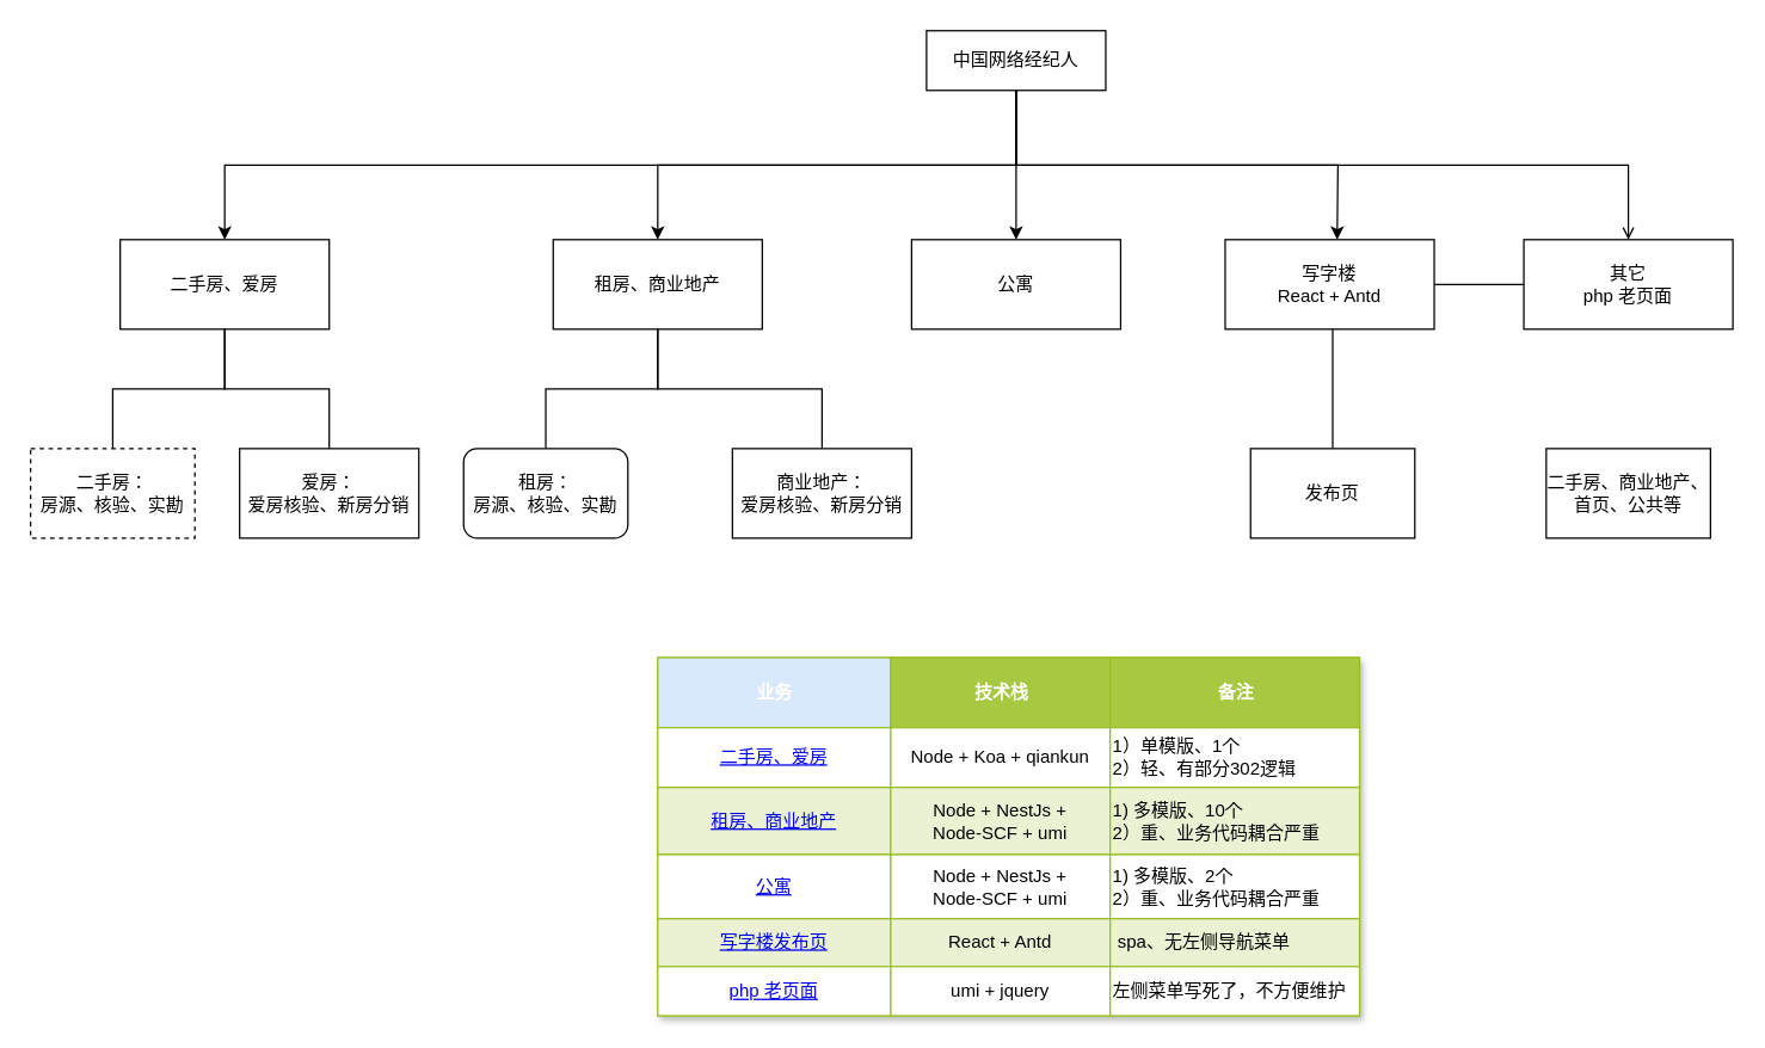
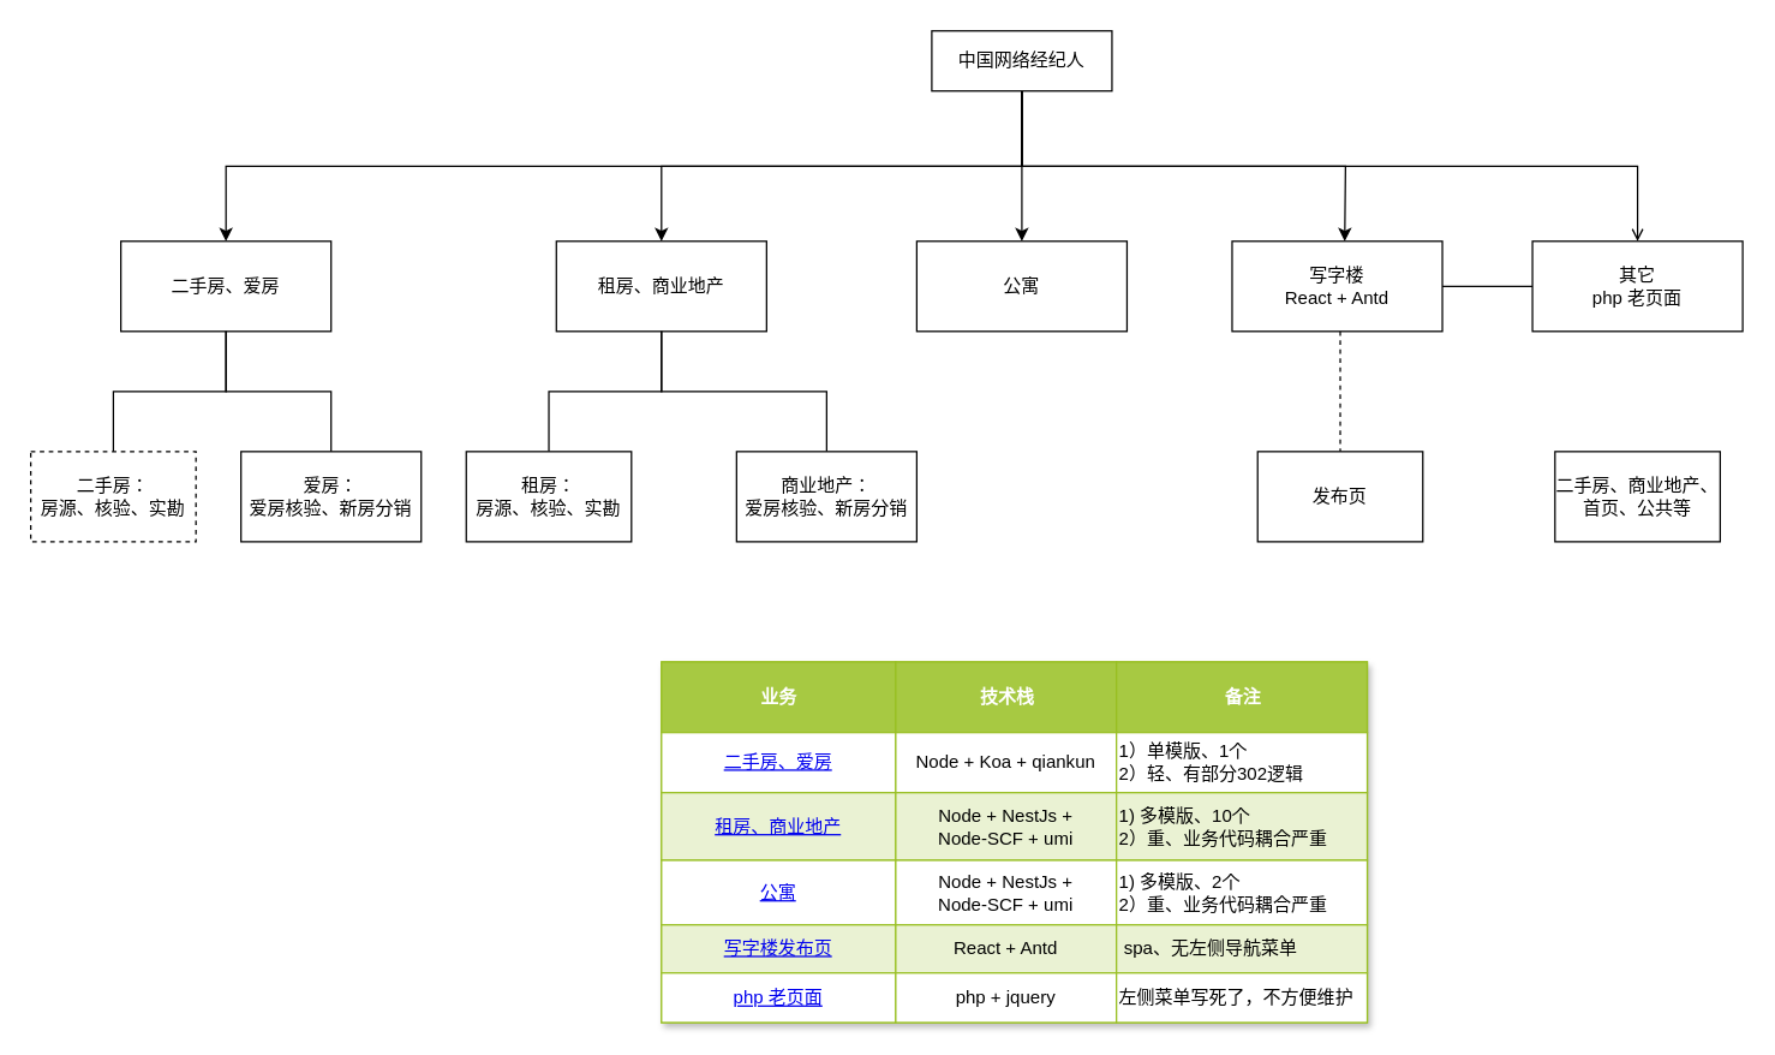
  <mxCell id="0" />
  <mxCell id="1" parent="0" />
  <mxCell id="2" style="edgeStyle=orthogonalEdgeStyle;rounded=0;orthogonalLoop=1;jettySize=auto;html=1;exitX=0.5;exitY=1;exitDx=0;exitDy=0;entryX=0.5;entryY=0;entryDx=0;entryDy=0;entryPerimeter=0;" edge="1" parent="1" source="7" target="13"><mxGeometry relative="1" as="geometry"><mxPoint x="120.043" y="160" as="targetPoint" /></mxGeometry></mxCell>
  <mxCell id="3" style="edgeStyle=orthogonalEdgeStyle;rounded=0;orthogonalLoop=1;jettySize=auto;html=1;exitX=0.5;exitY=1;exitDx=0;exitDy=0;entryX=0.5;entryY=0;entryDx=0;entryDy=0;" edge="1" parent="1" source="7" target="8"><mxGeometry relative="1" as="geometry"><mxPoint x="365" y="160" as="targetPoint" /></mxGeometry></mxCell>
  <mxCell id="4" style="edgeStyle=orthogonalEdgeStyle;rounded=0;orthogonalLoop=1;jettySize=auto;html=1;entryX=0.5;entryY=0;entryDx=0;entryDy=0;exitX=0.5;exitY=1;exitDx=0;exitDy=0;" edge="1" parent="1" source="7" target="18"><mxGeometry relative="1" as="geometry"><mxPoint x="685" y="160" as="targetPoint" /></mxGeometry></mxCell>
  <mxCell id="5" style="edgeStyle=orthogonalEdgeStyle;rounded=0;orthogonalLoop=1;jettySize=auto;html=1;exitX=0.5;exitY=1;exitDx=0;exitDy=0;" edge="1" parent="1" source="7"><mxGeometry relative="1" as="geometry"><mxPoint x="895" y="160" as="targetPoint" /></mxGeometry></mxCell>
  <mxCell id="6" style="edgeStyle=orthogonalEdgeStyle;rounded=0;orthogonalLoop=1;jettySize=auto;html=1;endArrow=open;" edge="1" parent="1" source="7" target="22"><mxGeometry relative="1" as="geometry"><Array as="points"><mxPoint x="680" y="110" /><mxPoint x="1090" y="110" /></Array></mxGeometry></mxCell>
  <mxCell id="7" value="中国网络经纪人" style="rounded=0;whiteSpace=wrap;html=1;" vertex="1" parent="1"><mxGeometry x="620" y="20" width="120" height="40" as="geometry" /></mxCell>
  <mxCell id="8" value="租房、商业地产" style="whiteSpace=wrap;html=1;align=center;treeFolding=1;treeMoving=1;newEdgeStyle={&quot;edgeStyle&quot;:&quot;elbowEdgeStyle&quot;,&quot;startArrow&quot;:&quot;none&quot;,&quot;endArrow&quot;:&quot;none&quot;};" vertex="1" parent="1"><mxGeometry x="370" y="160" width="140" height="60" as="geometry" /></mxCell>
  <mxCell id="9" value="" style="edgeStyle=elbowEdgeStyle;elbow=vertical;sourcePerimeterSpacing=0;targetPerimeterSpacing=0;startArrow=none;endArrow=none;rounded=0;curved=0;" edge="1" parent="1" source="8" target="11"><mxGeometry relative="1" as="geometry" /></mxCell>
  <mxCell id="10" value="" style="edgeStyle=elbowEdgeStyle;elbow=vertical;sourcePerimeterSpacing=0;targetPerimeterSpacing=0;startArrow=none;endArrow=none;rounded=0;curved=0;" edge="1" parent="1" source="8" target="12"><mxGeometry relative="1" as="geometry" /></mxCell>
- <mxCell id="11" value="租房：&lt;br&gt;房源、核验、实勘" style="whiteSpace=wrap;html=1;align=center;verticalAlign=middle;treeFolding=1;treeMoving=1;newEdgeStyle={&quot;edgeStyle&quot;:&quot;elbowEdgeStyle&quot;,&quot;startArrow&quot;:&quot;none&quot;,&quot;endArrow&quot;:&quot;none&quot;};rounded=1;" vertex="1" parent="1"><mxGeometry x="310" y="300" width="110" height="60" as="geometry" /></mxCell>
+ <mxCell id="11" value="租房：&lt;br&gt;房源、核验、实勘" style="whiteSpace=wrap;html=1;align=center;verticalAlign=middle;treeFolding=1;treeMoving=1;newEdgeStyle={&quot;edgeStyle&quot;:&quot;elbowEdgeStyle&quot;,&quot;startArrow&quot;:&quot;none&quot;,&quot;endArrow&quot;:&quot;none&quot;};" vertex="1" parent="1"><mxGeometry x="310" y="300" width="110" height="60" as="geometry" /></mxCell>
  <mxCell id="12" value="商业地产：&lt;br&gt;爱房核验、新房分销" style="whiteSpace=wrap;html=1;align=center;verticalAlign=middle;treeFolding=1;treeMoving=1;newEdgeStyle={&quot;edgeStyle&quot;:&quot;elbowEdgeStyle&quot;,&quot;startArrow&quot;:&quot;none&quot;,&quot;endArrow&quot;:&quot;none&quot;};" vertex="1" parent="1"><mxGeometry x="490" y="300" width="120" height="60" as="geometry" /></mxCell>
  <mxCell id="13" value="二手房、爱房" style="whiteSpace=wrap;html=1;align=center;treeFolding=1;treeMoving=1;newEdgeStyle={&quot;edgeStyle&quot;:&quot;elbowEdgeStyle&quot;,&quot;startArrow&quot;:&quot;none&quot;,&quot;endArrow&quot;:&quot;none&quot;};" vertex="1" parent="1"><mxGeometry x="80" y="160" width="140" height="60" as="geometry" /></mxCell>
  <mxCell id="14" value="二手房：&lt;br&gt;房源、核验、实勘" style="whiteSpace=wrap;html=1;align=center;verticalAlign=middle;treeFolding=1;treeMoving=1;newEdgeStyle={&quot;edgeStyle&quot;:&quot;elbowEdgeStyle&quot;,&quot;startArrow&quot;:&quot;none&quot;,&quot;endArrow&quot;:&quot;none&quot;};dashed=1;" vertex="1" parent="1"><mxGeometry x="20" y="300" width="110" height="60" as="geometry" /></mxCell>
  <mxCell id="15" value="爱房：&lt;br&gt;爱房核验、新房分销" style="whiteSpace=wrap;html=1;align=center;verticalAlign=middle;treeFolding=1;treeMoving=1;newEdgeStyle={&quot;edgeStyle&quot;:&quot;elbowEdgeStyle&quot;,&quot;startArrow&quot;:&quot;none&quot;,&quot;endArrow&quot;:&quot;none&quot;};" vertex="1" parent="1"><mxGeometry x="160" y="300" width="120" height="60" as="geometry" /></mxCell>
  <mxCell id="16" value="" style="edgeStyle=elbowEdgeStyle;elbow=vertical;sourcePerimeterSpacing=0;targetPerimeterSpacing=0;startArrow=none;endArrow=none;rounded=0;curved=0;" edge="1" parent="1" source="13" target="14"><mxGeometry relative="1" as="geometry" /></mxCell>
  <mxCell id="17" value="" style="edgeStyle=elbowEdgeStyle;elbow=vertical;sourcePerimeterSpacing=0;targetPerimeterSpacing=0;startArrow=none;endArrow=none;rounded=0;curved=0;" edge="1" parent="1" source="13" target="15"><mxGeometry relative="1" as="geometry" /></mxCell>
  <mxCell id="18" value="公寓&lt;br&gt;" style="whiteSpace=wrap;html=1;align=center;treeFolding=1;treeMoving=1;newEdgeStyle={&quot;edgeStyle&quot;:&quot;elbowEdgeStyle&quot;,&quot;startArrow&quot;:&quot;none&quot;,&quot;endArrow&quot;:&quot;none&quot;};" vertex="1" parent="1"><mxGeometry x="610" y="160" width="140" height="60" as="geometry" /></mxCell>
- <mxCell id="19" style="edgeStyle=elbowEdgeStyle;rounded=0;orthogonalLoop=1;jettySize=auto;html=1;startArrow=none;endArrow=none;" edge="1" parent="1" source="20" target="23"><mxGeometry relative="1" as="geometry" /></mxCell>
+ <mxCell id="19" style="edgeStyle=elbowEdgeStyle;rounded=0;orthogonalLoop=1;jettySize=auto;html=1;startArrow=none;endArrow=none;dashed=1;" edge="1" parent="1" source="20" target="23"><mxGeometry relative="1" as="geometry" /></mxCell>
  <mxCell id="20" value="写字楼&lt;br&gt;React + Antd" style="whiteSpace=wrap;html=1;align=center;treeFolding=1;treeMoving=1;newEdgeStyle={&quot;edgeStyle&quot;:&quot;elbowEdgeStyle&quot;,&quot;startArrow&quot;:&quot;none&quot;,&quot;endArrow&quot;:&quot;none&quot;};" vertex="1" parent="1"><mxGeometry x="820" y="160" width="140" height="60" as="geometry" /></mxCell>
  <mxCell id="21" style="edgeStyle=elbowEdgeStyle;rounded=0;orthogonalLoop=1;jettySize=auto;html=1;startArrow=none;endArrow=none;" edge="1" parent="1" source="22" target="20"><mxGeometry relative="1" as="geometry" /></mxCell>
  <mxCell id="22" value="其它&lt;br&gt;php 老页面" style="whiteSpace=wrap;html=1;align=center;treeFolding=1;treeMoving=1;newEdgeStyle={&quot;edgeStyle&quot;:&quot;elbowEdgeStyle&quot;,&quot;startArrow&quot;:&quot;none&quot;,&quot;endArrow&quot;:&quot;none&quot;};" vertex="1" parent="1"><mxGeometry x="1020" y="160" width="140" height="60" as="geometry" /></mxCell>
  <mxCell id="23" value="发布页" style="whiteSpace=wrap;html=1;align=center;verticalAlign=middle;treeFolding=1;treeMoving=1;newEdgeStyle={&quot;edgeStyle&quot;:&quot;elbowEdgeStyle&quot;,&quot;startArrow&quot;:&quot;none&quot;,&quot;endArrow&quot;:&quot;none&quot;};" vertex="1" parent="1"><mxGeometry x="837" y="300" width="110" height="60" as="geometry" /></mxCell>
  <mxCell id="24" value="Assets" style="childLayout=tableLayout;recursiveResize=0;strokeColor=#98BF21;fillColor=#A7C942;shadow=1;align=left;" vertex="1" parent="1"><mxGeometry x="440" y="440" width="470" height="240" as="geometry" /></mxCell>
  <mxCell id="25" style="shape=tableRow;horizontal=0;startSize=0;swimlaneHead=0;swimlaneBody=0;top=0;left=0;bottom=0;right=0;dropTarget=0;collapsible=0;recursiveResize=0;expand=0;fontStyle=0;strokeColor=inherit;fillColor=#ffffff;" vertex="1" parent="24"><mxGeometry width="470" height="47" as="geometry" /></mxCell>
- <mxCell id="26" value="业务" style="connectable=0;recursiveResize=0;strokeColor=inherit;fillColor=#dae8fc;align=center;fontStyle=1;fontColor=#FFFFFF;html=1;" vertex="1" parent="25"><mxGeometry width="156" height="47" as="geometry"><mxRectangle width="156" height="47" as="alternateBounds" /></mxGeometry></mxCell>
+ <mxCell id="26" value="业务" style="connectable=0;recursiveResize=0;strokeColor=inherit;fillColor=#A7C942;align=center;fontStyle=1;fontColor=#FFFFFF;html=1;" vertex="1" parent="25"><mxGeometry width="156" height="47" as="geometry"><mxRectangle width="156" height="47" as="alternateBounds" /></mxGeometry></mxCell>
  <mxCell id="27" value="技术栈" style="connectable=0;recursiveResize=0;strokeColor=inherit;fillColor=#A7C942;align=center;fontStyle=1;fontColor=#FFFFFF;html=1;" vertex="1" parent="25"><mxGeometry x="156" width="147" height="47" as="geometry"><mxRectangle width="147" height="47" as="alternateBounds" /></mxGeometry></mxCell>
  <mxCell id="28" value="备注" style="connectable=0;recursiveResize=0;strokeColor=inherit;fillColor=#A7C942;align=center;fontStyle=1;fontColor=#FFFFFF;html=1;" vertex="1" parent="25"><mxGeometry x="303" width="167" height="47" as="geometry"><mxRectangle width="167" height="47" as="alternateBounds" /></mxGeometry></mxCell>
  <mxCell id="29" value="" style="shape=tableRow;horizontal=0;startSize=0;swimlaneHead=0;swimlaneBody=0;top=0;left=0;bottom=0;right=0;dropTarget=0;collapsible=0;recursiveResize=0;expand=0;fontStyle=0;strokeColor=inherit;fillColor=#ffffff;" vertex="1" parent="24"><mxGeometry y="47" width="470" height="40" as="geometry" /></mxCell>
  <mxCell id="30" value="&lt;p data-pm-slice=&quot;1 1 [&amp;quot;table&amp;quot;,{&amp;quot;mid&amp;quot;:&amp;quot;sYexcHJhH_Qoe0wlfUT4P&amp;quot;,&amp;quot;style&amp;quot;:0,&amp;quot;dataid&amp;quot;:1,&amp;quot;isWideTable&amp;quot;:true},&amp;quot;tableRow&amp;quot;,{&amp;quot;mid&amp;quot;:null},&amp;quot;tableCell&amp;quot;,{&amp;quot;style&amp;quot;:&amp;quot;&amp;quot;,&amp;quot;colspan&amp;quot;:1,&amp;quot;rowspan&amp;quot;:1,&amp;quot;align&amp;quot;:0,&amp;quot;width&amp;quot;:0,&amp;quot;colwidth&amp;quot;:[144],&amp;quot;verticalAlign&amp;quot;:null,&amp;quot;backgroundColor&amp;quot;:&amp;quot;&amp;quot;,&amp;quot;mid&amp;quot;:null}]&quot; style=&quot;text-align: left&quot;&gt;&lt;a target=&quot;_blank&quot; id=&quot;0&quot; href=&quot;https://igit.58corp.com/_fe/ershoufang/micro-front-end/broker-main&quot; class=&quot;custom-link&quot;&gt;二手房、爱房&lt;/a&gt;&lt;/p&gt;" style="connectable=0;recursiveResize=0;strokeColor=inherit;fillColor=inherit;align=center;whiteSpace=wrap;html=1;" vertex="1" parent="29"><mxGeometry width="156" height="40" as="geometry"><mxRectangle width="156" height="40" as="alternateBounds" /></mxGeometry></mxCell>
  <mxCell id="31" value="Node + Koa + qiankun" style="connectable=0;recursiveResize=0;strokeColor=inherit;fillColor=inherit;align=center;whiteSpace=wrap;html=1;" vertex="1" parent="29"><mxGeometry x="156" width="147" height="40" as="geometry"><mxRectangle width="147" height="40" as="alternateBounds" /></mxGeometry></mxCell>
  <mxCell id="32" value="&lt;div style=&quot;font-size: 12px;&quot;&gt;1）单模版、1个&lt;/div&gt;&lt;div style=&quot;font-size: 12px;&quot;&gt;2）轻、有部分302逻辑&lt;/div&gt;" style="connectable=0;recursiveResize=0;strokeColor=inherit;fillColor=inherit;align=left;whiteSpace=wrap;html=1;fontSize=12;" vertex="1" parent="29"><mxGeometry x="303" width="167" height="40" as="geometry"><mxRectangle width="167" height="40" as="alternateBounds" /></mxGeometry></mxCell>
  <mxCell id="33" value="" style="shape=tableRow;horizontal=0;startSize=0;swimlaneHead=0;swimlaneBody=0;top=0;left=0;bottom=0;right=0;dropTarget=0;collapsible=0;recursiveResize=0;expand=0;fontStyle=1;strokeColor=inherit;fillColor=#EAF2D3;" vertex="1" parent="24"><mxGeometry y="87" width="470" height="45" as="geometry" /></mxCell>
  <mxCell id="34" value="&lt;p data-pm-slice=&quot;1 1 [&amp;quot;table&amp;quot;,{&amp;quot;mid&amp;quot;:&amp;quot;sYexcHJhH_Qoe0wlfUT4P&amp;quot;,&amp;quot;style&amp;quot;:0,&amp;quot;dataid&amp;quot;:1,&amp;quot;isWideTable&amp;quot;:true},&amp;quot;tableRow&amp;quot;,{&amp;quot;mid&amp;quot;:null},&amp;quot;tableCell&amp;quot;,{&amp;quot;style&amp;quot;:&amp;quot;&amp;quot;,&amp;quot;colspan&amp;quot;:1,&amp;quot;rowspan&amp;quot;:1,&amp;quot;align&amp;quot;:0,&amp;quot;width&amp;quot;:180.667,&amp;quot;colwidth&amp;quot;:[144],&amp;quot;verticalAlign&amp;quot;:null,&amp;quot;backgroundColor&amp;quot;:&amp;quot;&amp;quot;,&amp;quot;mid&amp;quot;:null}]&quot; class=&quot;paragraph text-align-type-left&quot; style=&quot;text-align: left&quot;&gt;&lt;a target=&quot;_blank&quot; id=&quot;0&quot; href=&quot;https://igit.58corp.com/fangfe/vip-broker&quot; class=&quot;custom-link&quot;&gt;租房、商业地产&lt;/a&gt;&lt;/p&gt;" style="connectable=0;recursiveResize=0;strokeColor=inherit;fillColor=inherit;whiteSpace=wrap;html=1;" vertex="1" parent="33"><mxGeometry width="156" height="45" as="geometry"><mxRectangle width="156" height="45" as="alternateBounds" /></mxGeometry></mxCell>
  <mxCell id="35" value="Node + NestJs + &lt;br&gt;Node-SCF + umi" style="connectable=0;recursiveResize=0;strokeColor=inherit;fillColor=inherit;whiteSpace=wrap;html=1;" vertex="1" parent="33"><mxGeometry x="156" width="147" height="45" as="geometry"><mxRectangle width="147" height="45" as="alternateBounds" /></mxGeometry></mxCell>
  <mxCell id="36" value="&lt;div&gt;1) 多模版、10个&lt;/div&gt;&lt;div&gt;2）重、业务代码耦合严重&lt;/div&gt;" style="connectable=0;recursiveResize=0;strokeColor=inherit;fillColor=inherit;whiteSpace=wrap;html=1;align=left;" vertex="1" parent="33"><mxGeometry x="303" width="167" height="45" as="geometry"><mxRectangle width="167" height="45" as="alternateBounds" /></mxGeometry></mxCell>
  <mxCell id="37" value="" style="shape=tableRow;horizontal=0;startSize=0;swimlaneHead=0;swimlaneBody=0;top=0;left=0;bottom=0;right=0;dropTarget=0;collapsible=0;recursiveResize=0;expand=0;fontStyle=0;strokeColor=inherit;fillColor=#ffffff;" vertex="1" parent="24"><mxGeometry y="132" width="470" height="43" as="geometry" /></mxCell>
  <mxCell id="38" value="&lt;p data-pm-slice=&quot;1 1 [&amp;quot;table&amp;quot;,{&amp;quot;mid&amp;quot;:&amp;quot;sYexcHJhH_Qoe0wlfUT4P&amp;quot;,&amp;quot;style&amp;quot;:0,&amp;quot;dataid&amp;quot;:1,&amp;quot;isWideTable&amp;quot;:true},&amp;quot;tableRow&amp;quot;,{&amp;quot;mid&amp;quot;:null},&amp;quot;tableCell&amp;quot;,{&amp;quot;style&amp;quot;:&amp;quot;&amp;quot;,&amp;quot;colspan&amp;quot;:1,&amp;quot;rowspan&amp;quot;:1,&amp;quot;align&amp;quot;:0,&amp;quot;width&amp;quot;:0,&amp;quot;colwidth&amp;quot;:[144],&amp;quot;verticalAlign&amp;quot;:null,&amp;quot;backgroundColor&amp;quot;:&amp;quot;&amp;quot;,&amp;quot;mid&amp;quot;:null}]&quot; style=&quot;text-align: left&quot;&gt;&lt;a target=&quot;_blank&quot; id=&quot;0&quot; href=&quot;https://igit.58corp.com/fangfe/vip-gongyu-node-publish&quot; class=&quot;custom-link&quot;&gt;公寓&lt;/a&gt;&lt;/p&gt;" style="connectable=0;recursiveResize=0;strokeColor=inherit;fillColor=inherit;fontStyle=0;align=center;whiteSpace=wrap;html=1;" vertex="1" parent="37"><mxGeometry width="156" height="43" as="geometry"><mxRectangle width="156" height="43" as="alternateBounds" /></mxGeometry></mxCell>
  <mxCell id="39" value="Node + NestJs + &lt;br&gt;Node-SCF + umi" style="connectable=0;recursiveResize=0;strokeColor=inherit;fillColor=inherit;fontStyle=0;align=center;whiteSpace=wrap;html=1;" vertex="1" parent="37"><mxGeometry x="156" width="147" height="43" as="geometry"><mxRectangle width="147" height="43" as="alternateBounds" /></mxGeometry></mxCell>
  <mxCell id="40" value="&lt;div&gt;1) 多模版、2个&lt;/div&gt;&lt;div&gt;2）重、业务代码耦合严重&lt;/div&gt;" style="connectable=0;recursiveResize=0;strokeColor=inherit;fillColor=inherit;fontStyle=0;align=left;whiteSpace=wrap;html=1;" vertex="1" parent="37"><mxGeometry x="303" width="167" height="43" as="geometry"><mxRectangle width="167" height="43" as="alternateBounds" /></mxGeometry></mxCell>
  <mxCell id="41" value="" style="shape=tableRow;horizontal=0;startSize=0;swimlaneHead=0;swimlaneBody=0;top=0;left=0;bottom=0;right=0;dropTarget=0;collapsible=0;recursiveResize=0;expand=0;fontStyle=1;strokeColor=inherit;fillColor=#EAF2D3;" vertex="1" parent="24"><mxGeometry y="175" width="470" height="32" as="geometry" /></mxCell>
  <mxCell id="42" value="&lt;p data-pm-slice=&quot;1 1 [&amp;quot;table&amp;quot;,{&amp;quot;mid&amp;quot;:&amp;quot;sYexcHJhH_Qoe0wlfUT4P&amp;quot;,&amp;quot;style&amp;quot;:0,&amp;quot;dataid&amp;quot;:1,&amp;quot;isWideTable&amp;quot;:true},&amp;quot;tableRow&amp;quot;,{&amp;quot;mid&amp;quot;:null},&amp;quot;tableCell&amp;quot;,{&amp;quot;style&amp;quot;:&amp;quot;&amp;quot;,&amp;quot;colspan&amp;quot;:1,&amp;quot;rowspan&amp;quot;:1,&amp;quot;align&amp;quot;:0,&amp;quot;width&amp;quot;:0,&amp;quot;colwidth&amp;quot;:[144],&amp;quot;verticalAlign&amp;quot;:null,&amp;quot;backgroundColor&amp;quot;:&amp;quot;&amp;quot;,&amp;quot;mid&amp;quot;:null}]&quot; style=&quot;text-align: left&quot;&gt;&lt;a target=&quot;_blank&quot; id=&quot;0&quot; href=&quot;https://vip.anjuke.com/sydcpublish/xzlPublish?from=manage&quot; class=&quot;custom-link&quot;&gt;写字楼发布页&lt;/a&gt;&lt;/p&gt;" style="connectable=0;recursiveResize=0;strokeColor=inherit;fillColor=inherit;whiteSpace=wrap;html=1;" vertex="1" parent="41"><mxGeometry width="156" height="32" as="geometry"><mxRectangle width="156" height="32" as="alternateBounds" /></mxGeometry></mxCell>
  <mxCell id="43" value="React + Antd" style="connectable=0;recursiveResize=0;strokeColor=inherit;fillColor=inherit;whiteSpace=wrap;html=1;" vertex="1" parent="41"><mxGeometry x="156" width="147" height="32" as="geometry"><mxRectangle width="147" height="32" as="alternateBounds" /></mxGeometry></mxCell>
  <mxCell id="44" value="&amp;nbsp;spa、无左侧导航菜单" style="connectable=0;recursiveResize=0;strokeColor=inherit;fillColor=inherit;whiteSpace=wrap;html=1;align=left;" vertex="1" parent="41"><mxGeometry x="303" width="167" height="32" as="geometry"><mxRectangle width="167" height="32" as="alternateBounds" /></mxGeometry></mxCell>
  <mxCell id="45" value="" style="shape=tableRow;horizontal=0;startSize=0;swimlaneHead=0;swimlaneBody=0;top=0;left=0;bottom=0;right=0;dropTarget=0;collapsible=0;recursiveResize=0;expand=0;fontStyle=1;strokeColor=inherit;fillColor=#EAF2D3;" vertex="1" parent="24"><mxGeometry y="207" width="470" height="33" as="geometry" /></mxCell>
  <mxCell id="46" value="&lt;p data-pm-slice=&quot;1 1 [&amp;quot;table&amp;quot;,{&amp;quot;mid&amp;quot;:&amp;quot;sYexcHJhH_Qoe0wlfUT4P&amp;quot;,&amp;quot;style&amp;quot;:0,&amp;quot;dataid&amp;quot;:1,&amp;quot;isWideTable&amp;quot;:true},&amp;quot;tableRow&amp;quot;,{&amp;quot;mid&amp;quot;:null},&amp;quot;tableCell&amp;quot;,{&amp;quot;style&amp;quot;:&amp;quot;&amp;quot;,&amp;quot;colspan&amp;quot;:1,&amp;quot;rowspan&amp;quot;:1,&amp;quot;align&amp;quot;:0,&amp;quot;width&amp;quot;:180.667,&amp;quot;colwidth&amp;quot;:[144],&amp;quot;verticalAlign&amp;quot;:null,&amp;quot;backgroundColor&amp;quot;:&amp;quot;&amp;quot;,&amp;quot;mid&amp;quot;:null}]&quot; style=&quot;text-align: left&quot;&gt;&lt;a target=&quot;_blank&quot; id=&quot;0&quot; href=&quot;https://igit.58corp.com/_broker-php/ajk-broker&quot; class=&quot;custom-link&quot;&gt;php 老页面&lt;/a&gt;&lt;/p&gt;" style="connectable=0;recursiveResize=0;whiteSpace=wrap;html=1;strokeColor=#98BF21;" vertex="1" parent="45"><mxGeometry width="156" height="33" as="geometry"><mxRectangle width="156" height="33" as="alternateBounds" /></mxGeometry></mxCell>
- <mxCell id="47" value="umi + jquery" style="connectable=0;recursiveResize=0;whiteSpace=wrap;html=1;strokeColor=#98BF21;" vertex="1" parent="45"><mxGeometry x="156" width="147" height="33" as="geometry"><mxRectangle width="147" height="33" as="alternateBounds" /></mxGeometry></mxCell>
+ <mxCell id="47" value="php + jquery" style="connectable=0;recursiveResize=0;whiteSpace=wrap;html=1;strokeColor=#98BF21;" vertex="1" parent="45"><mxGeometry x="156" width="147" height="33" as="geometry"><mxRectangle width="147" height="33" as="alternateBounds" /></mxGeometry></mxCell>
  <mxCell id="48" value="左侧菜单写死了，不方便维护" style="connectable=0;recursiveResize=0;whiteSpace=wrap;html=1;align=left;strokeColor=#98BF21;" vertex="1" parent="45"><mxGeometry x="303" width="167" height="33" as="geometry"><mxRectangle width="167" height="33" as="alternateBounds" /></mxGeometry></mxCell>
  <mxCell id="49" value="二手房、商业地产、首页、公共等" style="whiteSpace=wrap;html=1;align=center;verticalAlign=middle;treeFolding=1;treeMoving=1;newEdgeStyle={&quot;edgeStyle&quot;:&quot;elbowEdgeStyle&quot;,&quot;startArrow&quot;:&quot;none&quot;,&quot;endArrow&quot;:&quot;none&quot;};" vertex="1" parent="1"><mxGeometry x="1035" y="300" width="110" height="60" as="geometry" /></mxCell>
